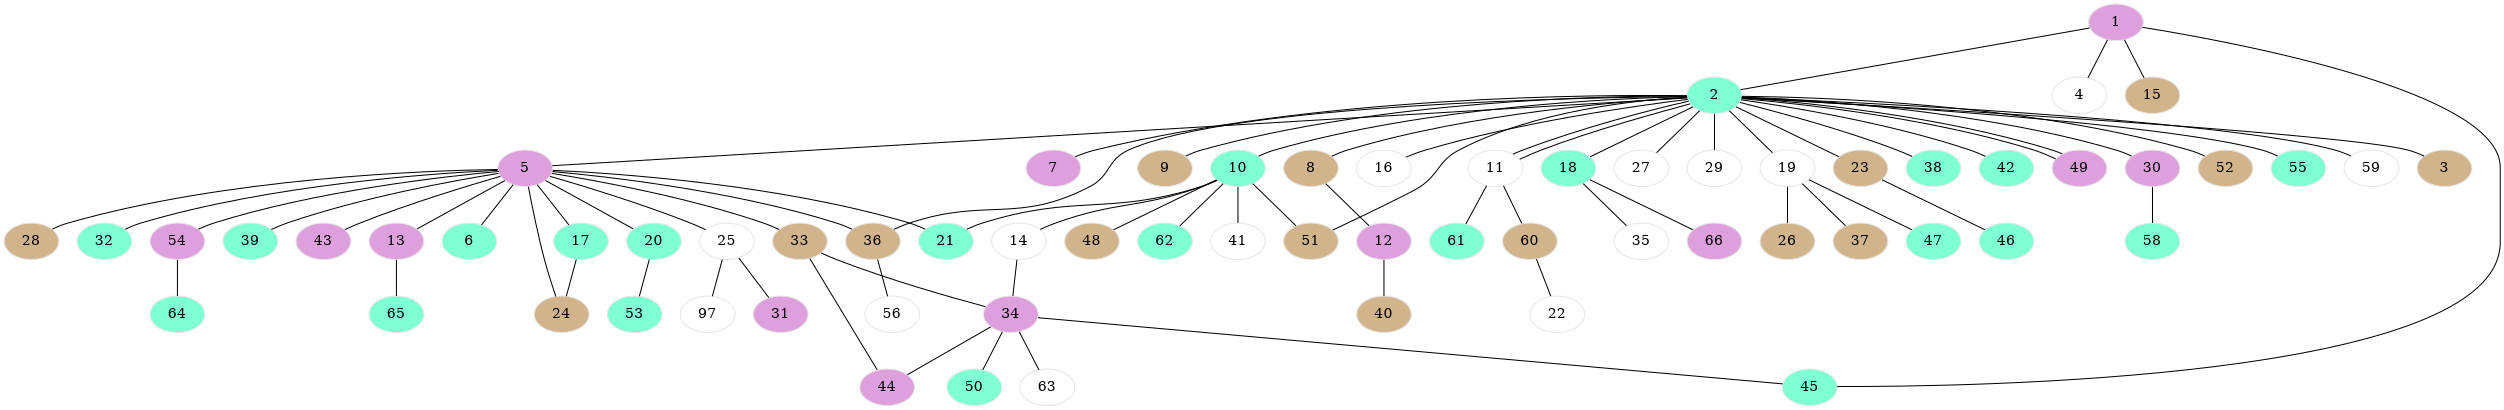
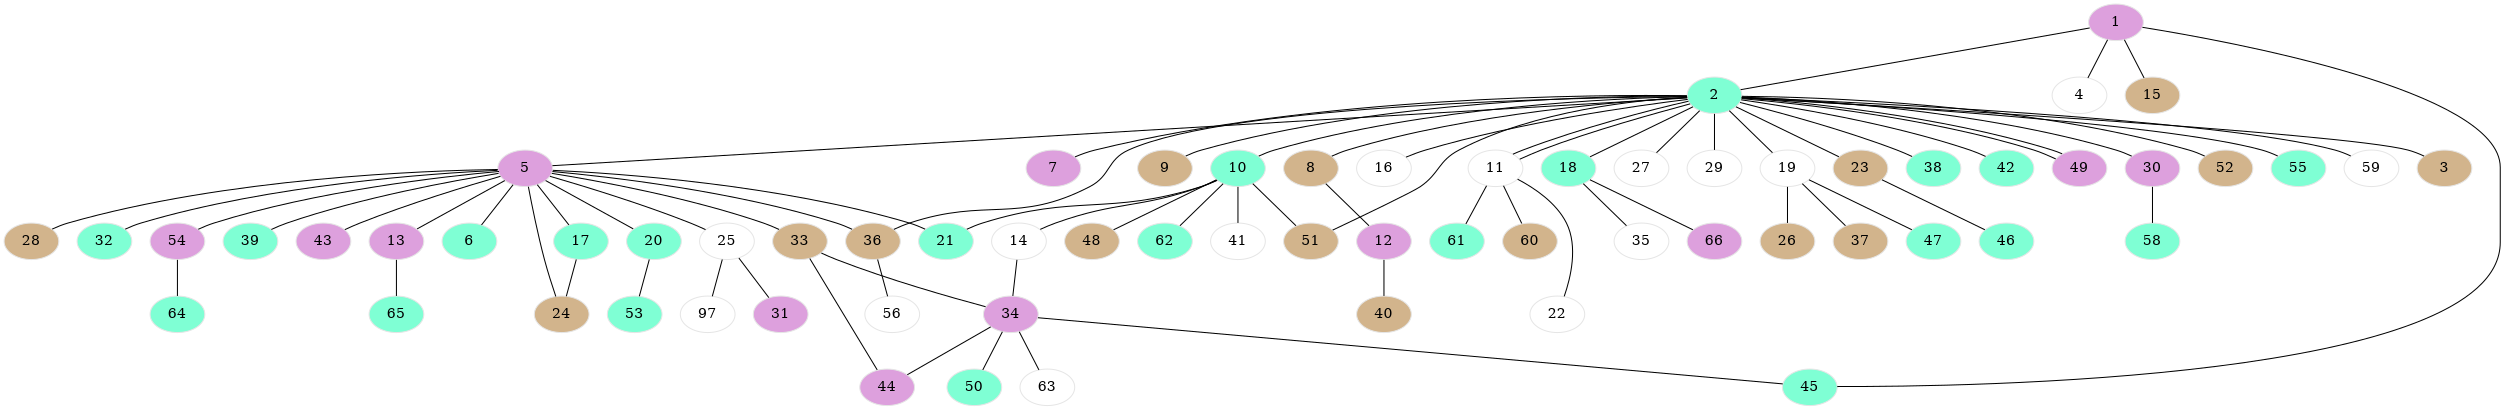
  graph {
    node [color=gray90 fillcolor=aquamarine style=filled]
    1 [fillcolor=plum]
    2
    4 [fillcolor=white]
    15 [fillcolor=tan]
    45
    3 [fillcolor=tan]
    5 [fillcolor=plum]
    7 [fillcolor=plum]
    8 [fillcolor=tan]
    9 [fillcolor=tan]
    10
    11 [fillcolor=white]
    16 [fillcolor=white]
    18
    19 [fillcolor=white]
    23 [fillcolor=tan]
    27 [fillcolor=white]
    29 [fillcolor=white]
    30 [fillcolor=plum]
    36 [fillcolor=tan]
    38
    42
    49 [fillcolor=plum]
    51 [fillcolor=tan]
    52 [fillcolor=tan]
    55
    59 [fillcolor=white]
    6
    13 [fillcolor=plum]
    17
    20
    21
    24 [fillcolor=tan]
    25 [fillcolor=white]
    28 [fillcolor=tan]
    32
    33 [fillcolor=tan]
    39
    43 [fillcolor=plum]
    54 [fillcolor=plum]
    12 [fillcolor=plum]
    14 [fillcolor=white]
    41 [fillcolor=white]
    48 [fillcolor=tan]
    62
    22 [fillcolor=white]
    60 [fillcolor=tan]
    61
    35 [fillcolor=white]
    66 [fillcolor=plum]
    26 [fillcolor=tan]
    37 [fillcolor=tan]
    47
    46
    58
    56 [fillcolor=white]
    65
    53
    31 [fillcolor=plum]
    n60 [fillcolor=white label=97]
    34 [fillcolor=plum]
    44 [fillcolor=plum]
    64
    40 [fillcolor=tan]
    50
    63 [fillcolor=white]
    1 -- 2
    1 -- 4
    1 -- 15
    1 -- 45
    2 -- 3
    2 -- 5
    2 -- 7
    2 -- 8
    2 -- 9
    2 -- 10
    2 -- 11
    2 -- 11
    2 -- 16
    2 -- 18
    2 -- 19
    2 -- 23
    2 -- 27
    2 -- 29
    2 -- 30
    2 -- 36
    2 -- 38
    2 -- 42
    2 -- 49
    2 -- 49
    2 -- 51
    2 -- 52
    2 -- 55
    2 -- 59
    5 -- 36
    5 -- 6
    5 -- 13
    5 -- 17
    5 -- 20
    5 -- 21
    5 -- 24
    5 -- 25
    5 -- 28
    5 -- 32
    5 -- 33
    5 -- 39
    5 -- 43
    5 -- 54
    8 -- 12
    10 -- 51
    10 -- 21
    10 -- 14
    10 -- 41
    10 -- 48
    10 -- 62
-   60 -- 22
+   11 -- 22
    11 -- 60
    11 -- 61
    18 -- 35
    18 -- 66
    19 -- 26
    19 -- 37
    19 -- 47
    23 -- 46
    30 -- 58
    36 -- 56
    13 -- 65
    17 -- 24
    20 -- 53
    25 -- 31
    25 -- n60
    33 -- 34
    33 -- 44
    54 -- 64
    12 -- 40
    14 -- 34
    34 -- 45
    34 -- 44
    34 -- 50
    34 -- 63
  }
